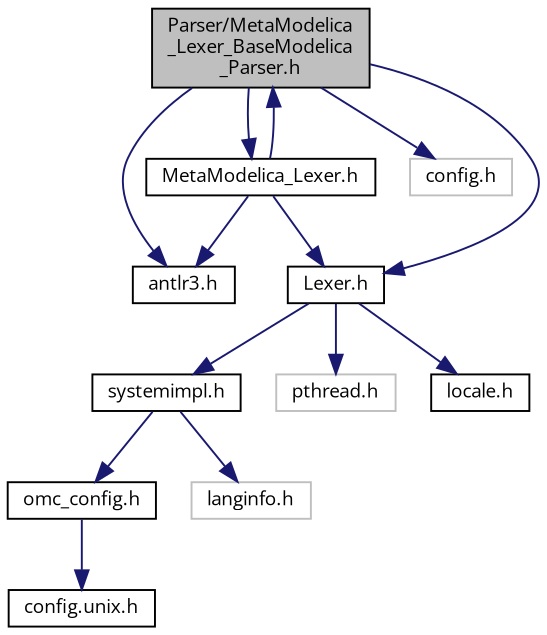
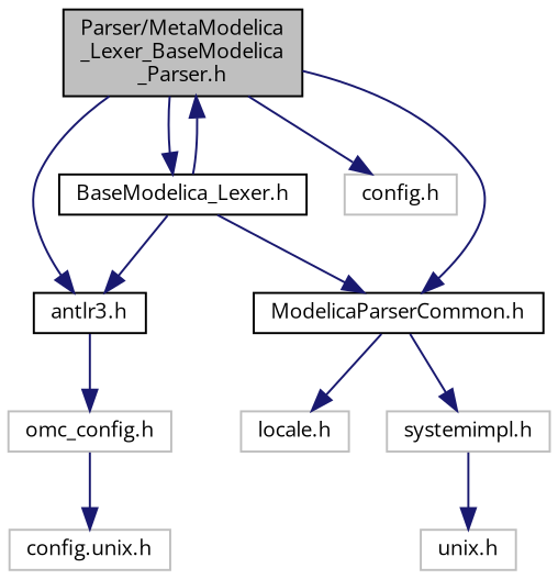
  digraph {
    fontname="Open Sans"
    node [color=black fillcolor=white fontname="Open Sans" fontsize=10 shape=record style=filled]
    edge [color=midnightblue fontname="Open Sans" fontsize=10 labelfontname=Helvetica labelfontsize=10 style=solid]
    n1 [fillcolor=grey75 fontcolor=black height=0.2 label="Parser/MetaModelica\l_Lexer_BaseModelica\l_Parser.h" width=0.4]
    n2 [height=0.2 label="antlr3.h" width=0.4]
-   n3 [height=0.2 label="Lexer.h" width=0.4]
+   n3 [height=0.2 label="ModelicaParserCommon.h" width=0.4]
    n4 [color=grey75 height=0.2 label="config.h" width=0.4]
-   n5 [height=0.2 label="MetaModelica_Lexer.h" width=0.4]
-   n6 [height=0.2 label="systemimpl.h" width=0.4]
-   n7 [color=grey75 height=0.2 label="pthread.h" width=0.4]
-   n8 [height=0.2 label="locale.h" width=0.4]
-   n9 [height=0.2 label="omc_config.h" width=0.4]
-   n10 [color=grey75 height=0.2 label="langinfo.h" width=0.4]
-   n11 [height=0.2 label="config.unix.h" width=0.4]
+   n5 [height=0.2 label="BaseModelica_Lexer.h" width=0.4]
+   n6 [color=grey75 height=0.2 label="systemimpl.h" width=0.4]
+   n8 [color=grey75 height=0.2 label="locale.h" width=0.4]
+   n9 [color=grey75 height=0.2 label="omc_config.h" width=0.4]
+   n10 [color=grey75 height=0.2 label="unix.h" width=0.4]
+   n11 [color=grey75 height=0.2 label="config.unix.h" width=0.4]
    n1 -> n2
    n1 -> n3
    n1 -> n4
    n1 -> n5
    n3 -> n6
-   n3 -> n7
    n3 -> n8
    n5 -> n1
    n5 -> n2
    n5 -> n3
-   n6 -> n9
+   n2 -> n9
    n6 -> n10
    n9 -> n11
  }
